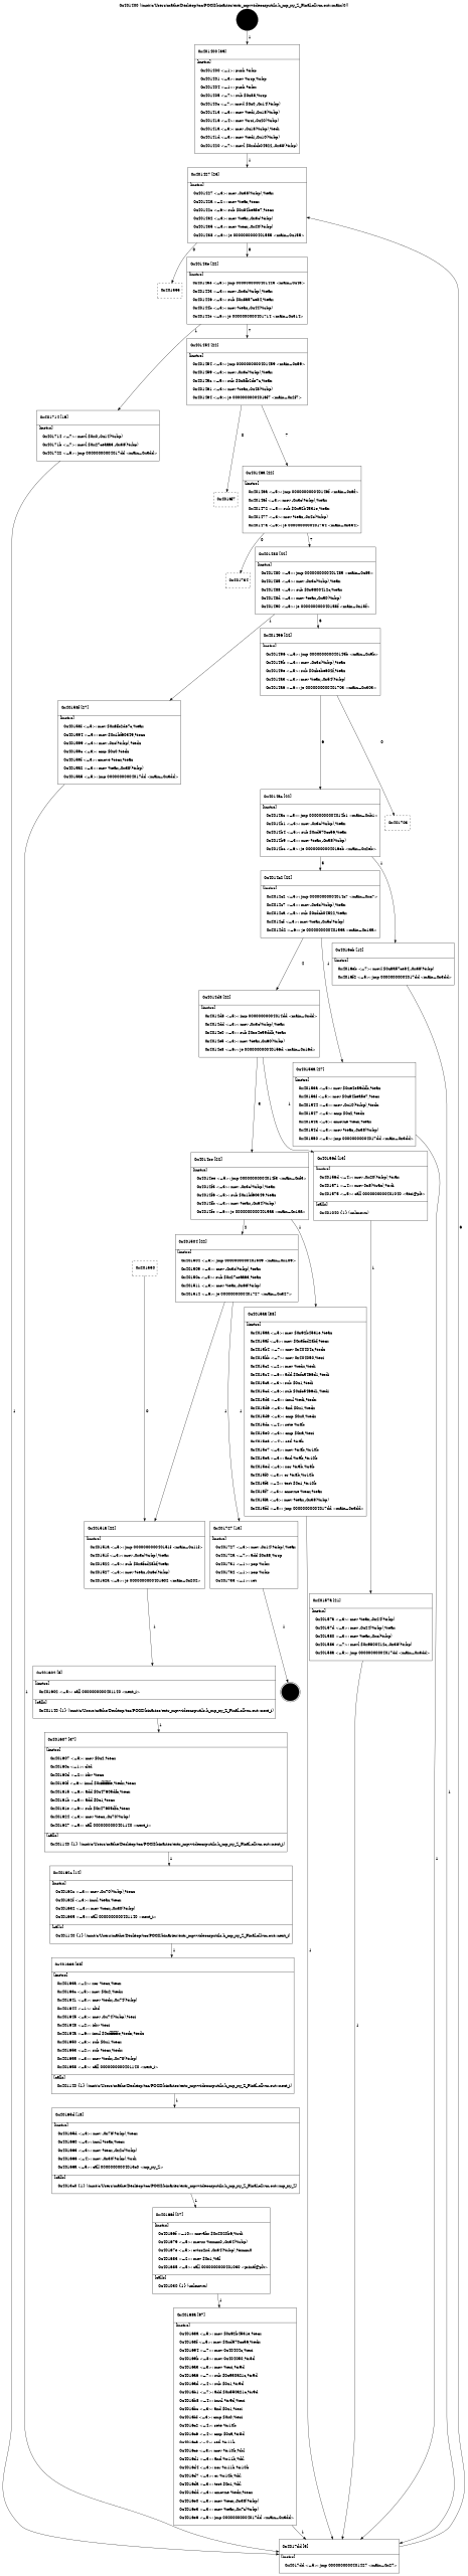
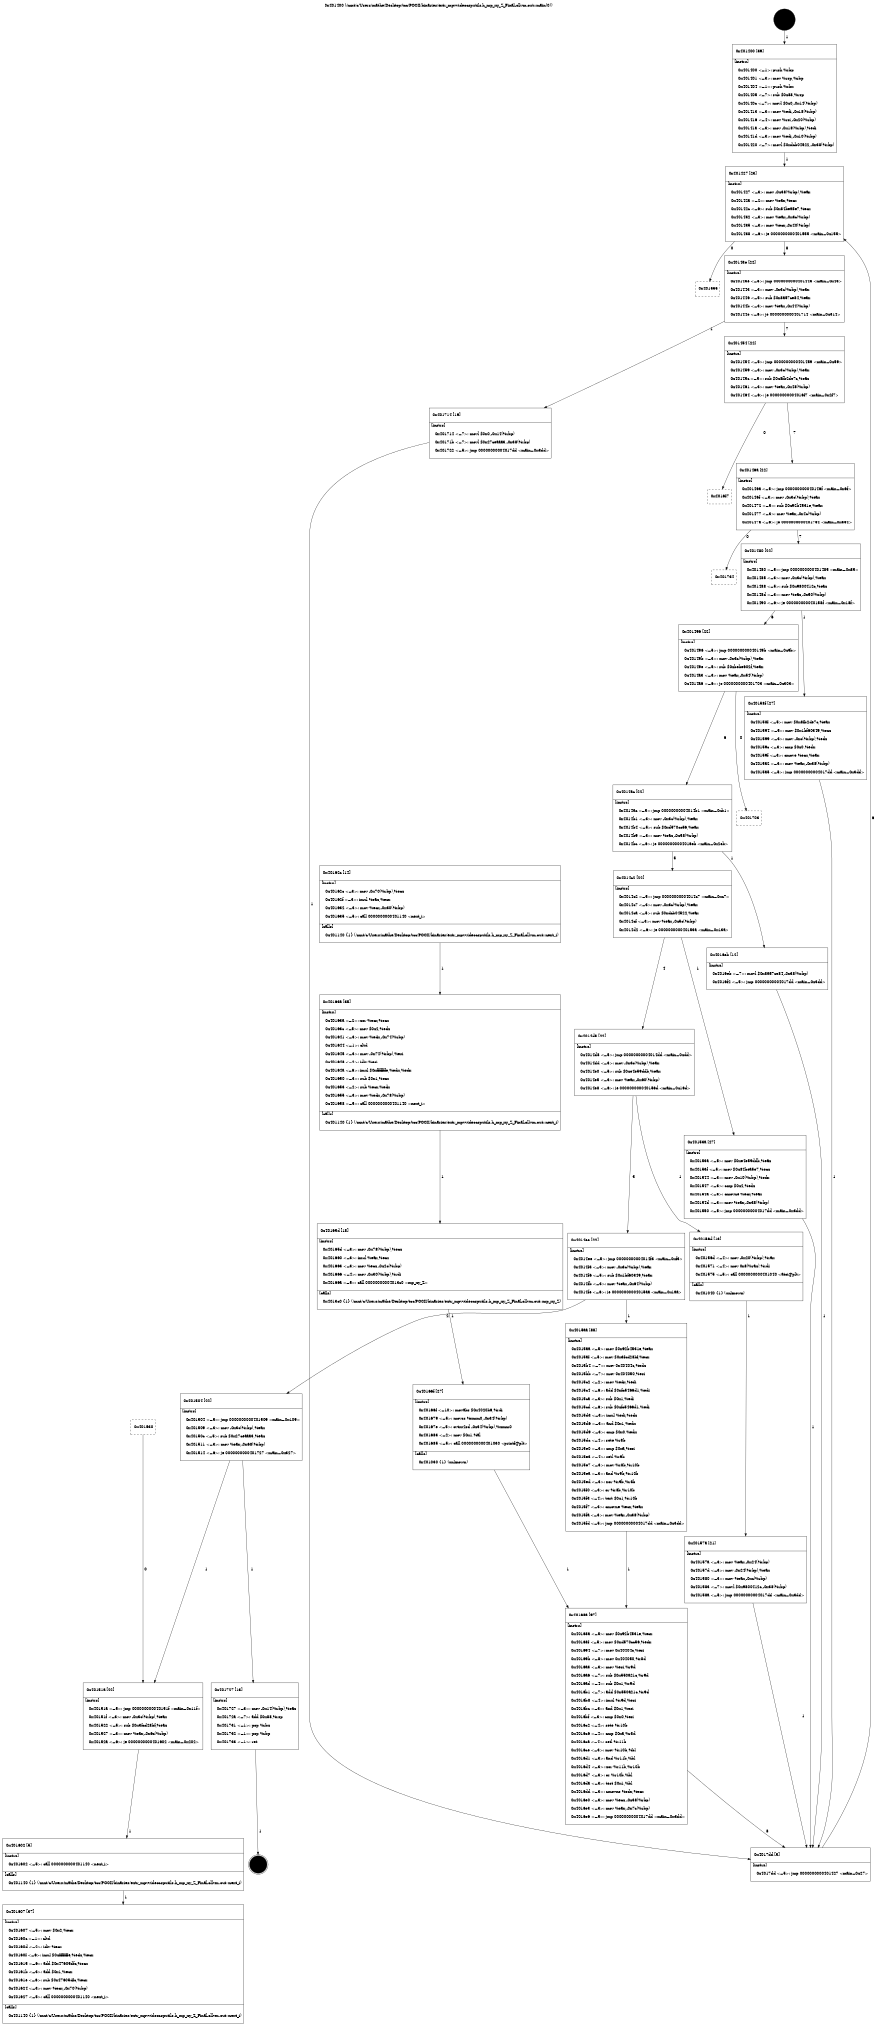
  digraph {
    label="0x401400 (/mnt/c/Users/mathe/Desktop/tcc/POCII/binaries/extr_mpvvideocsputils.h_mp_xy_Z_Final-ollvm.out::main(0))"
    labelloc=t
    node [shape=record]
    Entry [fillcolor=black height=0.3 shape=circle style=filled width=0.3]
    n2 [label="{\n     0x401400 [39]\l\n     | [instrs]\l\n     &nbsp;&nbsp;0x401400 \<+1\>: push %rbp\l\n     &nbsp;&nbsp;0x401401 \<+3\>: mov %rsp,%rbp\l\n     &nbsp;&nbsp;0x401404 \<+1\>: push %rbx\l\n     &nbsp;&nbsp;0x401405 \<+7\>: sub $0x88,%rsp\l\n     &nbsp;&nbsp;0x40140c \<+7\>: movl $0x0,-0x14(%rbp)\l\n     &nbsp;&nbsp;0x401413 \<+3\>: mov %edi,-0x18(%rbp)\l\n     &nbsp;&nbsp;0x401416 \<+4\>: mov %rsi,-0x20(%rbp)\l\n     &nbsp;&nbsp;0x40141a \<+3\>: mov -0x18(%rbp),%edi\l\n     &nbsp;&nbsp;0x40141d \<+3\>: mov %edi,-0x10(%rbp)\l\n     &nbsp;&nbsp;0x401420 \<+7\>: movl $0xdcb04522,-0x38(%rbp)\l\n  }"]
    n3 [label="{\n     0x401427 [23]\l\n     | [instrs]\l\n     &nbsp;&nbsp;0x401427 \<+3\>: mov -0x38(%rbp),%eax\l\n     &nbsp;&nbsp;0x40142a \<+2\>: mov %eax,%ecx\l\n     &nbsp;&nbsp;0x40142c \<+6\>: sub $0x84bea5e7,%ecx\l\n     &nbsp;&nbsp;0x401432 \<+3\>: mov %eax,-0x3c(%rbp)\l\n     &nbsp;&nbsp;0x401435 \<+3\>: mov %ecx,-0x40(%rbp)\l\n     &nbsp;&nbsp;0x401438 \<+6\>: je 0000000000401555 \<main+0x155\>\l\n  }"]
    n4 [label="{\n     0x401555\l\n  }" style=dashed]
    n5 [label="{\n     0x40143e [22]\l\n     | [instrs]\l\n     &nbsp;&nbsp;0x40143e \<+5\>: jmp 0000000000401443 \<main+0x43\>\l\n     &nbsp;&nbsp;0x401443 \<+3\>: mov -0x3c(%rbp),%eax\l\n     &nbsp;&nbsp;0x401446 \<+5\>: sub $0x8a57ce84,%eax\l\n     &nbsp;&nbsp;0x40144b \<+3\>: mov %eax,-0x44(%rbp)\l\n     &nbsp;&nbsp;0x40144e \<+6\>: je 0000000000401714 \<main+0x314\>\l\n  }"]
    n6 [label="{\n     0x401714 [19]\l\n     | [instrs]\l\n     &nbsp;&nbsp;0x401714 \<+7\>: movl $0x0,-0x14(%rbp)\l\n     &nbsp;&nbsp;0x40171b \<+7\>: movl $0x27ceaaa3,-0x38(%rbp)\l\n     &nbsp;&nbsp;0x401722 \<+5\>: jmp 00000000004017dd \<main+0x3dd\>\l\n  }"]
    n7 [label="{\n     0x401454 [22]\l\n     | [instrs]\l\n     &nbsp;&nbsp;0x401454 \<+5\>: jmp 0000000000401459 \<main+0x59\>\l\n     &nbsp;&nbsp;0x401459 \<+3\>: mov -0x3c(%rbp),%eax\l\n     &nbsp;&nbsp;0x40145c \<+5\>: sub $0x8fb2de7c,%eax\l\n     &nbsp;&nbsp;0x401461 \<+3\>: mov %eax,-0x48(%rbp)\l\n     &nbsp;&nbsp;0x401464 \<+6\>: je 00000000004016f7 \<main+0x2f7\>\l\n  }"]
    n8 [label="{\n     0x4017dd [5]\l\n     | [instrs]\l\n     &nbsp;&nbsp;0x4017dd \<+5\>: jmp 0000000000401427 \<main+0x27\>\l\n  }"]
    n9 [label="{\n     0x4016f7\l\n  }" style=dashed]
    n10 [label="{\n     0x40146a [22]\l\n     | [instrs]\l\n     &nbsp;&nbsp;0x40146a \<+5\>: jmp 000000000040146f \<main+0x6f\>\l\n     &nbsp;&nbsp;0x40146f \<+3\>: mov -0x3c(%rbp),%eax\l\n     &nbsp;&nbsp;0x401472 \<+5\>: sub $0x92b4531e,%eax\l\n     &nbsp;&nbsp;0x401477 \<+3\>: mov %eax,-0x4c(%rbp)\l\n     &nbsp;&nbsp;0x40147a \<+6\>: je 0000000000401734 \<main+0x334\>\l\n  }"]
    Exit [fillcolor=black height=0.3 peripheries=2 shape=circle style=filled width=0.3]
    n12 [label="{\n     0x401734\l\n  }" style=dashed]
    n13 [label="{\n     0x401480 [22]\l\n     | [instrs]\l\n     &nbsp;&nbsp;0x401480 \<+5\>: jmp 0000000000401485 \<main+0x85\>\l\n     &nbsp;&nbsp;0x401485 \<+3\>: mov -0x3c(%rbp),%eax\l\n     &nbsp;&nbsp;0x401488 \<+5\>: sub $0x9800412c,%eax\l\n     &nbsp;&nbsp;0x40148d \<+3\>: mov %eax,-0x50(%rbp)\l\n     &nbsp;&nbsp;0x401490 \<+6\>: je 000000000040158f \<main+0x18f\>\l\n  }"]
    n14 [label="{\n     0x40168a [97]\l\n     | [instrs]\l\n     &nbsp;&nbsp;0x40168a \<+5\>: mov $0x92b4531e,%ecx\l\n     &nbsp;&nbsp;0x40168f \<+5\>: mov $0xd570cc56,%edx\l\n     &nbsp;&nbsp;0x401694 \<+7\>: mov 0x40404c,%esi\l\n     &nbsp;&nbsp;0x40169b \<+8\>: mov 0x404050,%r8d\l\n     &nbsp;&nbsp;0x4016a3 \<+3\>: mov %esi,%r9d\l\n     &nbsp;&nbsp;0x4016a6 \<+7\>: sub $0x550a21c,%r9d\l\n     &nbsp;&nbsp;0x4016ad \<+4\>: sub $0x1,%r9d\l\n     &nbsp;&nbsp;0x4016b1 \<+7\>: add $0x550a21c,%r9d\l\n     &nbsp;&nbsp;0x4016b8 \<+4\>: imul %r9d,%esi\l\n     &nbsp;&nbsp;0x4016bc \<+3\>: and $0x1,%esi\l\n     &nbsp;&nbsp;0x4016bf \<+3\>: cmp $0x0,%esi\l\n     &nbsp;&nbsp;0x4016c2 \<+4\>: sete %r10b\l\n     &nbsp;&nbsp;0x4016c6 \<+4\>: cmp $0xa,%r8d\l\n     &nbsp;&nbsp;0x4016ca \<+4\>: setl %r11b\l\n     &nbsp;&nbsp;0x4016ce \<+3\>: mov %r10b,%bl\l\n     &nbsp;&nbsp;0x4016d1 \<+3\>: and %r11b,%bl\l\n     &nbsp;&nbsp;0x4016d4 \<+3\>: xor %r11b,%r10b\l\n     &nbsp;&nbsp;0x4016d7 \<+3\>: or %r10b,%bl\l\n     &nbsp;&nbsp;0x4016da \<+3\>: test $0x1,%bl\l\n     &nbsp;&nbsp;0x4016dd \<+3\>: cmovne %edx,%ecx\l\n     &nbsp;&nbsp;0x4016e0 \<+3\>: mov %ecx,-0x38(%rbp)\l\n     &nbsp;&nbsp;0x4016e3 \<+3\>: mov %eax,-0x7c(%rbp)\l\n     &nbsp;&nbsp;0x4016e6 \<+5\>: jmp 00000000004017dd \<main+0x3dd\>\l\n  }"]
    n15 [label="{\n     0x40158f [27]\l\n     | [instrs]\l\n     &nbsp;&nbsp;0x40158f \<+5\>: mov $0x8fb2de7c,%eax\l\n     &nbsp;&nbsp;0x401594 \<+5\>: mov $0x1bf60349,%ecx\l\n     &nbsp;&nbsp;0x401599 \<+3\>: mov -0xc(%rbp),%edx\l\n     &nbsp;&nbsp;0x40159c \<+3\>: cmp $0x0,%edx\l\n     &nbsp;&nbsp;0x40159f \<+3\>: cmove %ecx,%eax\l\n     &nbsp;&nbsp;0x4015a2 \<+3\>: mov %eax,-0x38(%rbp)\l\n     &nbsp;&nbsp;0x4015a5 \<+5\>: jmp 00000000004017dd \<main+0x3dd\>\l\n  }"]
    n16 [label="{\n     0x401496 [22]\l\n     | [instrs]\l\n     &nbsp;&nbsp;0x401496 \<+5\>: jmp 000000000040149b \<main+0x9b\>\l\n     &nbsp;&nbsp;0x40149b \<+3\>: mov -0x3c(%rbp),%eax\l\n     &nbsp;&nbsp;0x40149e \<+5\>: sub $0xbebe602f,%eax\l\n     &nbsp;&nbsp;0x4014a3 \<+3\>: mov %eax,-0x54(%rbp)\l\n     &nbsp;&nbsp;0x4014a6 \<+6\>: je 0000000000401703 \<main+0x303\>\l\n  }"]
    n17 [label="{\n     0x40166f [27]\l\n     | [instrs]\l\n     &nbsp;&nbsp;0x40166f \<+10\>: movabs $0x4020b6,%rdi\l\n     &nbsp;&nbsp;0x401679 \<+5\>: movss %xmm0,-0x34(%rbp)\l\n     &nbsp;&nbsp;0x40167e \<+5\>: cvtss2sd -0x34(%rbp),%xmm0\l\n     &nbsp;&nbsp;0x401683 \<+2\>: mov $0x1,%al\l\n     &nbsp;&nbsp;0x401685 \<+5\>: call 0000000000401030 \<printf@plt\>\l\n     | [calls]\l\n     &nbsp;&nbsp;0x401030 \{1\} (unknown)\l\n  }"]
    n18 [label="{\n     0x401703\l\n  }" style=dashed]
    n19 [label="{\n     0x4014ac [22]\l\n     | [instrs]\l\n     &nbsp;&nbsp;0x4014ac \<+5\>: jmp 00000000004014b1 \<main+0xb1\>\l\n     &nbsp;&nbsp;0x4014b1 \<+3\>: mov -0x3c(%rbp),%eax\l\n     &nbsp;&nbsp;0x4014b4 \<+5\>: sub $0xd570cc56,%eax\l\n     &nbsp;&nbsp;0x4014b9 \<+3\>: mov %eax,-0x58(%rbp)\l\n     &nbsp;&nbsp;0x4014bc \<+6\>: je 00000000004016eb \<main+0x2eb\>\l\n  }"]
    n20 [label="{\n     0x40165d [18]\l\n     | [instrs]\l\n     &nbsp;&nbsp;0x40165d \<+3\>: mov -0x78(%rbp),%ecx\l\n     &nbsp;&nbsp;0x401660 \<+3\>: imul %eax,%ecx\l\n     &nbsp;&nbsp;0x401663 \<+3\>: mov %ecx,-0x2c(%rbp)\l\n     &nbsp;&nbsp;0x401666 \<+4\>: mov -0x30(%rbp),%rdi\l\n     &nbsp;&nbsp;0x40166a \<+5\>: call 00000000004013c0 \<mp_xy_Z\>\l\n     | [calls]\l\n     &nbsp;&nbsp;0x4013c0 \{1\} (/mnt/c/Users/mathe/Desktop/tcc/POCII/binaries/extr_mpvvideocsputils.h_mp_xy_Z_Final-ollvm.out::mp_xy_Z)\l\n  }"]
    n21 [label="{\n     0x4016eb [12]\l\n     | [instrs]\l\n     &nbsp;&nbsp;0x4016eb \<+7\>: movl $0x8a57ce84,-0x38(%rbp)\l\n     &nbsp;&nbsp;0x4016f2 \<+5\>: jmp 00000000004017dd \<main+0x3dd\>\l\n  }"]
    n22 [label="{\n     0x4014c2 [22]\l\n     | [instrs]\l\n     &nbsp;&nbsp;0x4014c2 \<+5\>: jmp 00000000004014c7 \<main+0xc7\>\l\n     &nbsp;&nbsp;0x4014c7 \<+3\>: mov -0x3c(%rbp),%eax\l\n     &nbsp;&nbsp;0x4014ca \<+5\>: sub $0xdcb04522,%eax\l\n     &nbsp;&nbsp;0x4014cf \<+3\>: mov %eax,-0x5c(%rbp)\l\n     &nbsp;&nbsp;0x4014d2 \<+6\>: je 000000000040153a \<main+0x13a\>\l\n  }"]
    n23 [label="{\n     0x40163a [35]\l\n     | [instrs]\l\n     &nbsp;&nbsp;0x40163a \<+2\>: xor %ecx,%ecx\l\n     &nbsp;&nbsp;0x40163c \<+5\>: mov $0x2,%edx\l\n     &nbsp;&nbsp;0x401641 \<+3\>: mov %edx,-0x74(%rbp)\l\n     &nbsp;&nbsp;0x401644 \<+1\>: cltd\l\n     &nbsp;&nbsp;0x401645 \<+3\>: mov -0x74(%rbp),%esi\l\n     &nbsp;&nbsp;0x401648 \<+2\>: idiv %esi\l\n     &nbsp;&nbsp;0x40164a \<+6\>: imul $0xfffffffe,%edx,%edx\l\n     &nbsp;&nbsp;0x401650 \<+3\>: sub $0x1,%ecx\l\n     &nbsp;&nbsp;0x401653 \<+2\>: sub %ecx,%edx\l\n     &nbsp;&nbsp;0x401655 \<+3\>: mov %edx,-0x78(%rbp)\l\n     &nbsp;&nbsp;0x401658 \<+5\>: call 0000000000401140 \<next_i\>\l\n     | [calls]\l\n     &nbsp;&nbsp;0x401140 \{1\} (/mnt/c/Users/mathe/Desktop/tcc/POCII/binaries/extr_mpvvideocsputils.h_mp_xy_Z_Final-ollvm.out::next_i)\l\n  }"]
    n24 [label="{\n     0x40153a [27]\l\n     | [instrs]\l\n     &nbsp;&nbsp;0x40153a \<+5\>: mov $0xe4e59ddb,%eax\l\n     &nbsp;&nbsp;0x40153f \<+5\>: mov $0x84bea5e7,%ecx\l\n     &nbsp;&nbsp;0x401544 \<+3\>: mov -0x10(%rbp),%edx\l\n     &nbsp;&nbsp;0x401547 \<+3\>: cmp $0x2,%edx\l\n     &nbsp;&nbsp;0x40154a \<+3\>: cmovne %ecx,%eax\l\n     &nbsp;&nbsp;0x40154d \<+3\>: mov %eax,-0x38(%rbp)\l\n     &nbsp;&nbsp;0x401550 \<+5\>: jmp 00000000004017dd \<main+0x3dd\>\l\n  }"]
    n25 [label="{\n     0x4014d8 [22]\l\n     | [instrs]\l\n     &nbsp;&nbsp;0x4014d8 \<+5\>: jmp 00000000004014dd \<main+0xdd\>\l\n     &nbsp;&nbsp;0x4014dd \<+3\>: mov -0x3c(%rbp),%eax\l\n     &nbsp;&nbsp;0x4014e0 \<+5\>: sub $0xe4e59ddb,%eax\l\n     &nbsp;&nbsp;0x4014e5 \<+3\>: mov %eax,-0x60(%rbp)\l\n     &nbsp;&nbsp;0x4014e8 \<+6\>: je 000000000040156d \<main+0x16d\>\l\n  }"]
    n26 [label="{\n     0x40162c [14]\l\n     | [instrs]\l\n     &nbsp;&nbsp;0x40162c \<+3\>: mov -0x70(%rbp),%ecx\l\n     &nbsp;&nbsp;0x40162f \<+3\>: imul %eax,%ecx\l\n     &nbsp;&nbsp;0x401632 \<+3\>: mov %ecx,-0x30(%rbp)\l\n     &nbsp;&nbsp;0x401635 \<+5\>: call 0000000000401140 \<next_i\>\l\n     | [calls]\l\n     &nbsp;&nbsp;0x401140 \{1\} (/mnt/c/Users/mathe/Desktop/tcc/POCII/binaries/extr_mpvvideocsputils.h_mp_xy_Z_Final-ollvm.out::next_i)\l\n  }"]
    n27 [label="{\n     0x40156d [13]\l\n     | [instrs]\l\n     &nbsp;&nbsp;0x40156d \<+4\>: mov -0x20(%rbp),%rax\l\n     &nbsp;&nbsp;0x401571 \<+4\>: mov 0x8(%rax),%rdi\l\n     &nbsp;&nbsp;0x401575 \<+5\>: call 0000000000401040 \<atoi@plt\>\l\n     | [calls]\l\n     &nbsp;&nbsp;0x401040 \{1\} (unknown)\l\n  }"]
    n28 [label="{\n     0x4014ee [22]\l\n     | [instrs]\l\n     &nbsp;&nbsp;0x4014ee \<+5\>: jmp 00000000004014f3 \<main+0xf3\>\l\n     &nbsp;&nbsp;0x4014f3 \<+3\>: mov -0x3c(%rbp),%eax\l\n     &nbsp;&nbsp;0x4014f6 \<+5\>: sub $0x1bf60349,%eax\l\n     &nbsp;&nbsp;0x4014fb \<+3\>: mov %eax,-0x64(%rbp)\l\n     &nbsp;&nbsp;0x4014fe \<+6\>: je 00000000004015aa \<main+0x1aa\>\l\n  }"]
    n29 [label="{\n     0x401607 [37]\l\n     | [instrs]\l\n     &nbsp;&nbsp;0x401607 \<+5\>: mov $0x2,%ecx\l\n     &nbsp;&nbsp;0x40160c \<+1\>: cltd\l\n     &nbsp;&nbsp;0x40160d \<+2\>: idiv %ecx\l\n     &nbsp;&nbsp;0x40160f \<+6\>: imul $0xfffffffe,%edx,%ecx\l\n     &nbsp;&nbsp;0x401615 \<+6\>: add $0x47605dfc,%ecx\l\n     &nbsp;&nbsp;0x40161b \<+3\>: add $0x1,%ecx\l\n     &nbsp;&nbsp;0x40161e \<+6\>: sub $0x47605dfc,%ecx\l\n     &nbsp;&nbsp;0x401624 \<+3\>: mov %ecx,-0x70(%rbp)\l\n     &nbsp;&nbsp;0x401627 \<+5\>: call 0000000000401140 \<next_i\>\l\n     | [calls]\l\n     &nbsp;&nbsp;0x401140 \{1\} (/mnt/c/Users/mathe/Desktop/tcc/POCII/binaries/extr_mpvvideocsputils.h_mp_xy_Z_Final-ollvm.out::next_i)\l\n  }"]
    n30 [label="{\n     0x40157a [21]\l\n     | [instrs]\l\n     &nbsp;&nbsp;0x40157a \<+3\>: mov %eax,-0x24(%rbp)\l\n     &nbsp;&nbsp;0x40157d \<+3\>: mov -0x24(%rbp),%eax\l\n     &nbsp;&nbsp;0x401580 \<+3\>: mov %eax,-0xc(%rbp)\l\n     &nbsp;&nbsp;0x401583 \<+7\>: movl $0x9800412c,-0x38(%rbp)\l\n     &nbsp;&nbsp;0x40158a \<+5\>: jmp 00000000004017dd \<main+0x3dd\>\l\n  }"]
    n31 [label="{\n     0x4015aa [88]\l\n     | [instrs]\l\n     &nbsp;&nbsp;0x4015aa \<+5\>: mov $0x92b4531e,%eax\l\n     &nbsp;&nbsp;0x4015af \<+5\>: mov $0x3fcd28bf,%ecx\l\n     &nbsp;&nbsp;0x4015b4 \<+7\>: mov 0x40404c,%edx\l\n     &nbsp;&nbsp;0x4015bb \<+7\>: mov 0x404050,%esi\l\n     &nbsp;&nbsp;0x4015c2 \<+2\>: mov %edx,%edi\l\n     &nbsp;&nbsp;0x4015c4 \<+6\>: add $0xfc5466d1,%edi\l\n     &nbsp;&nbsp;0x4015ca \<+3\>: sub $0x1,%edi\l\n     &nbsp;&nbsp;0x4015cd \<+6\>: sub $0xfc5466d1,%edi\l\n     &nbsp;&nbsp;0x4015d3 \<+3\>: imul %edi,%edx\l\n     &nbsp;&nbsp;0x4015d6 \<+3\>: and $0x1,%edx\l\n     &nbsp;&nbsp;0x4015d9 \<+3\>: cmp $0x0,%edx\l\n     &nbsp;&nbsp;0x4015dc \<+4\>: sete %r8b\l\n     &nbsp;&nbsp;0x4015e0 \<+3\>: cmp $0xa,%esi\l\n     &nbsp;&nbsp;0x4015e3 \<+4\>: setl %r9b\l\n     &nbsp;&nbsp;0x4015e7 \<+3\>: mov %r8b,%r10b\l\n     &nbsp;&nbsp;0x4015ea \<+3\>: and %r9b,%r10b\l\n     &nbsp;&nbsp;0x4015ed \<+3\>: xor %r9b,%r8b\l\n     &nbsp;&nbsp;0x4015f0 \<+3\>: or %r8b,%r10b\l\n     &nbsp;&nbsp;0x4015f3 \<+4\>: test $0x1,%r10b\l\n     &nbsp;&nbsp;0x4015f7 \<+3\>: cmovne %ecx,%eax\l\n     &nbsp;&nbsp;0x4015fa \<+3\>: mov %eax,-0x38(%rbp)\l\n     &nbsp;&nbsp;0x4015fd \<+5\>: jmp 00000000004017dd \<main+0x3dd\>\l\n  }"]
    n32 [label="{\n     0x401504 [22]\l\n     | [instrs]\l\n     &nbsp;&nbsp;0x401504 \<+5\>: jmp 0000000000401509 \<main+0x109\>\l\n     &nbsp;&nbsp;0x401509 \<+3\>: mov -0x3c(%rbp),%eax\l\n     &nbsp;&nbsp;0x40150c \<+5\>: sub $0x27ceaaa3,%eax\l\n     &nbsp;&nbsp;0x401511 \<+3\>: mov %eax,-0x68(%rbp)\l\n     &nbsp;&nbsp;0x401514 \<+6\>: je 0000000000401727 \<main+0x327\>\l\n  }"]
    n33 [label="{\n     0x401530\l\n  }" style=dashed]
    n34 [label="{\n     0x40151a [22]\l\n     | [instrs]\l\n     &nbsp;&nbsp;0x40151a \<+5\>: jmp 000000000040151f \<main+0x11f\>\l\n     &nbsp;&nbsp;0x40151f \<+3\>: mov -0x3c(%rbp),%eax\l\n     &nbsp;&nbsp;0x401522 \<+5\>: sub $0x3fcd28bf,%eax\l\n     &nbsp;&nbsp;0x401527 \<+3\>: mov %eax,-0x6c(%rbp)\l\n     &nbsp;&nbsp;0x40152a \<+6\>: je 0000000000401602 \<main+0x202\>\l\n  }"]
    n35 [label="{\n     0x401727 [13]\l\n     | [instrs]\l\n     &nbsp;&nbsp;0x401727 \<+3\>: mov -0x14(%rbp),%eax\l\n     &nbsp;&nbsp;0x40172a \<+7\>: add $0x88,%rsp\l\n     &nbsp;&nbsp;0x401731 \<+1\>: pop %rbx\l\n     &nbsp;&nbsp;0x401732 \<+1\>: pop %rbp\l\n     &nbsp;&nbsp;0x401733 \<+1\>: ret\l\n  }"]
    n36 [label="{\n     0x401602 [5]\l\n     | [instrs]\l\n     &nbsp;&nbsp;0x401602 \<+5\>: call 0000000000401140 \<next_i\>\l\n     | [calls]\l\n     &nbsp;&nbsp;0x401140 \{1\} (/mnt/c/Users/mathe/Desktop/tcc/POCII/binaries/extr_mpvvideocsputils.h_mp_xy_Z_Final-ollvm.out::next_i)\l\n  }"]
    Entry -> n2 [label=" 1"]
    n2 -> n3 [label=" 1"]
    n3 -> n4 [label=" 0"]
    n3 -> n5 [label=" 8"]
    n5 -> n6 [label=" 1"]
    n5 -> n7 [label=" 7"]
    n6 -> n8 [label=" 1"]
    n7 -> n9 [label=" 0"]
    n7 -> n10 [label=" 7"]
    n8 -> n3 [label=" 6"]
    n10 -> n12 [label=" 0"]
    n10 -> n13 [label=" 7"]
    n13 -> n15 [label=" 1"]
    n13 -> n16 [label=" 6"]
-   n14 -> n8 [label=" 1"]
+   n14 -> n8 [label=" 8"]
    n15 -> n8 [label=" 1"]
    n16 -> n18 [label=" 0"]
    n16 -> n19 [label=" 6"]
    n17 -> n14 [label=" 1"]
    n19 -> n21 [label=" 1"]
    n19 -> n22 [label=" 5"]
    n20 -> n17 [label=" 1"]
    n21 -> n8 [label=" 1"]
    n22 -> n24 [label=" 1"]
    n22 -> n25 [label=" 4"]
    n23 -> n20 [label=" 1"]
    n24 -> n8 [label=" 1"]
    n25 -> n27 [label=" 1"]
    n25 -> n28 [label=" 3"]
    n26 -> n23 [label=" 1"]
    n27 -> n30 [label=" 1"]
    n28 -> n31 [label=" 1"]
    n28 -> n32 [label=" 2"]
-   n29 -> n26 [label=" 1"]
    n30 -> n8 [label=" 1"]
-   n31 -> n8 [label=" 1"]
+   n31 -> n14 [label=" 1"]
    n32 -> n34 [label=" 1"]
    n32 -> n35 [label=" 1"]
    n33 -> n34 [label=" 0"]
    n34 -> n36 [label=" 1"]
    n35 -> Exit [label=" 1"]
    n36 -> n29 [label=" 1"]
  }
